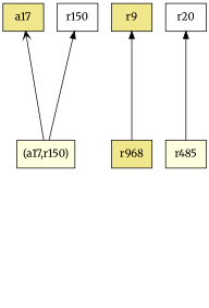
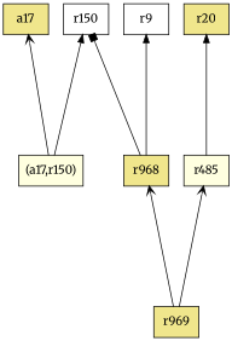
  digraph {
    fontname=Merriweather
    rankdir=BT
    ranksep=2.0
    node [fillcolor=khaki fontname=Merriweather shape=record style=filled]
    edge [arrowhead=normal fontname=Merriweather]
    n1 [label="{r968}"]
    n2 [fillcolor=white label="{r150}"]
-   n3 [label="{r9}"]
+   n3 [fillcolor=white label="{r9}"]
    n4 [fillcolor=lightyellow label="{r485}"]
-   n5 [fillcolor=white label="{r20}"]
+   n5 [label="{r20}"]
    n6 [fillcolor=lightyellow label="{(a17,r150)}"]
    n7 [label="{a17}"]
+   n8 [label="{r969}"]
+   n1 -> n2 [arrowhead=box]
    n1 -> n3
    n4 -> n5
    n6 -> n2
    n6 -> n7 [arrowhead=vee]
+   n8 -> n1 [arrowhead=vee]
+   n8 -> n4 [arrowhead=vee]
  }
